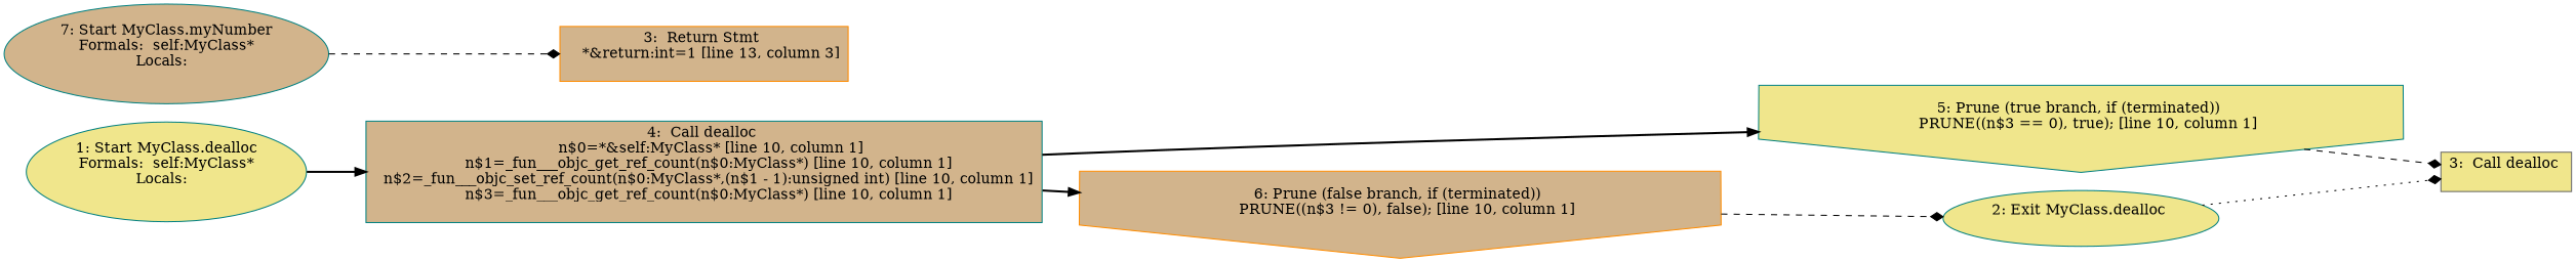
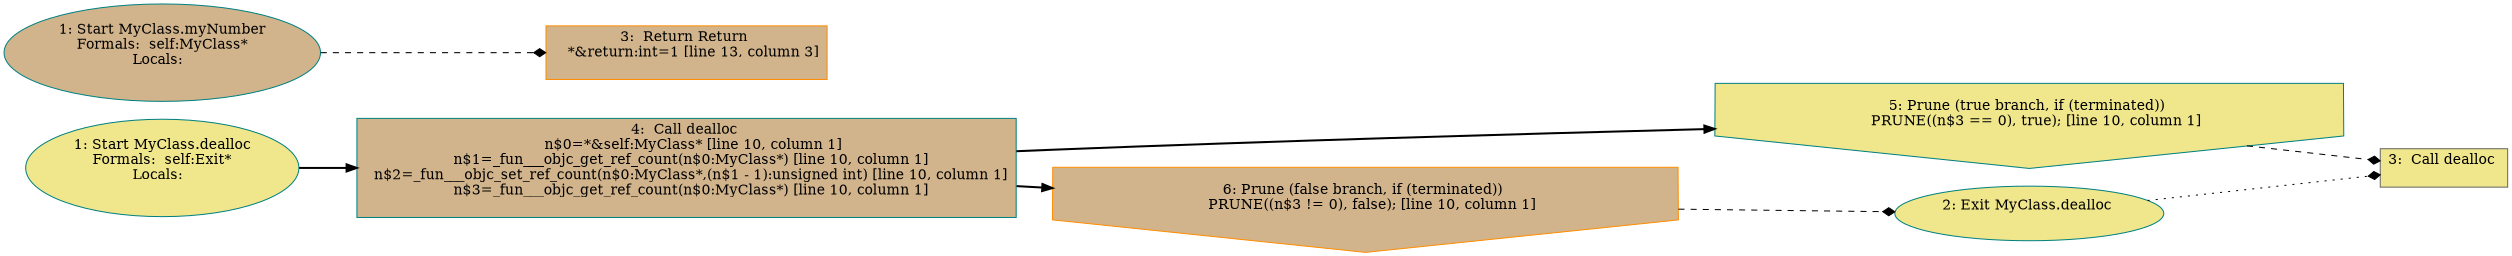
  digraph {
    rankdir=LR
    node [color=teal fillcolor=khaki style=filled]
    edge [arrowhead=diamond style=bold]
-   n1 [label="1: Start MyClass.dealloc\nFormals:  self:MyClass*\nLocals:  \n  "]
+   n1 [label="1: Start MyClass.dealloc\nFormals:  self:Exit*\nLocals:  \n  "]
    n2 [fillcolor=tan label="4:  Call dealloc \n   n$0=*&self:MyClass* [line 10, column 1]\n  n$1=_fun___objc_get_ref_count(n$0:MyClass*) [line 10, column 1]\n  n$2=_fun___objc_set_ref_count(n$0:MyClass*,(n$1 - 1):unsigned int) [line 10, column 1]\n  n$3=_fun___objc_get_ref_count(n$0:MyClass*) [line 10, column 1]\n " shape=box]
    n3 [label="5: Prune (true branch, if (terminated)) \n   PRUNE((n$3 == 0), true); [line 10, column 1]\n " shape=invhouse]
    n4 [color=darkorange fillcolor=tan label="6: Prune (false branch, if (terminated)) \n   PRUNE((n$3 != 0), false); [line 10, column 1]\n " shape=invhouse]
    n5 [color=gray40 label="3:  Call dealloc \n  " shape=box]
    n6 [label="2: Exit MyClass.dealloc \n  "]
-   n7 [fillcolor=tan label="7: Start MyClass.myNumber\nFormals:  self:MyClass*\nLocals:  \n  "]
-   n8 [color=darkorange fillcolor=tan label="3:  Return Stmt \n   *&return:int=1 [line 13, column 3]\n " shape=box]
+   n7 [fillcolor=tan label="1: Start MyClass.myNumber\nFormals:  self:MyClass*\nLocals:  \n  "]
+   n8 [color=darkorange fillcolor=tan label="3:  Return Return \n   *&return:int=1 [line 13, column 3]\n " shape=box]
    n1 -> n2 [arrowhead=normal]
    n2 -> n3 [arrowhead=normal]
    n2 -> n4 [arrowhead=normal]
    n3 -> n5 [style=dashed]
    n4 -> n6 [style=dashed]
    n6 -> n5 [style=dotted]
    n7 -> n8 [style=dashed]
  }
